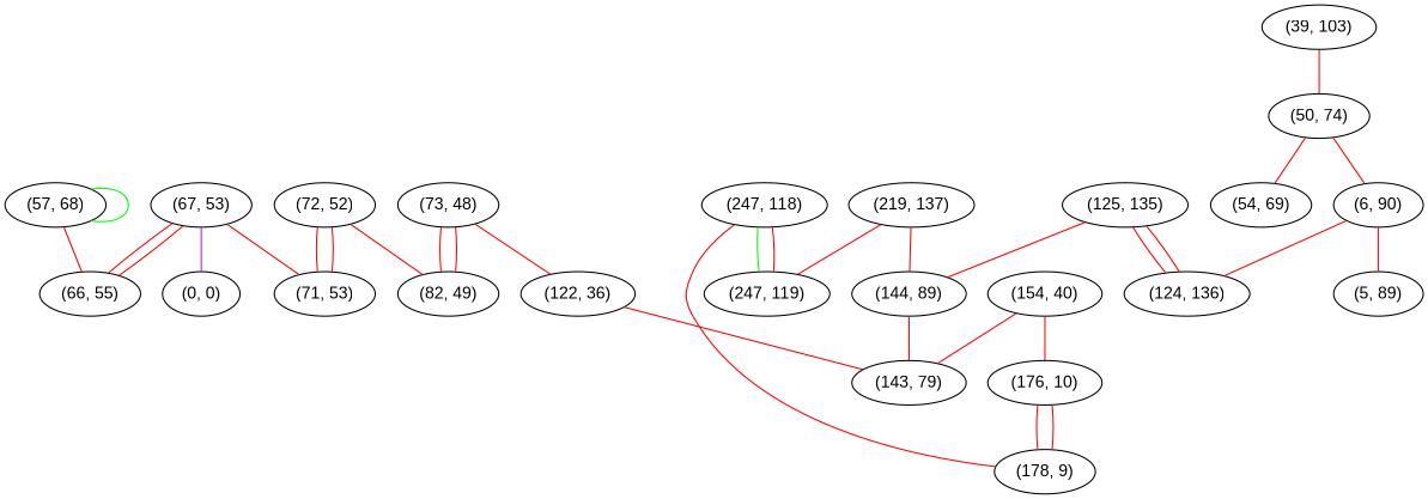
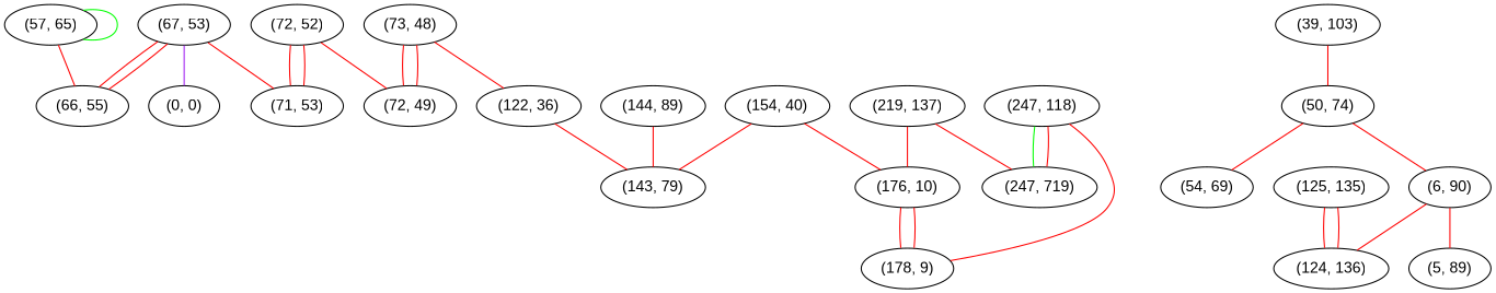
  graph {
    fontname="Liberation Sans"
    node [fontname="Liberation Sans"]
    edge [color=red fontname="Liberation Sans" weight=1]
-   "(57, 68)"
+   "(57, 68)" [label="(57, 65)"]
    "(66, 55)"
    "(247, 118)"
    "(178, 9)"
-   "(247, 119)"
+   "(247, 119)" [label="(247, 719)"]
    "(39, 103)"
    "(50, 74)"
    "(54, 69)"
    "(6, 90)"
    "(72, 52)"
-   "(72, 49)" [label="(82, 49)"]
+   "(72, 49)"
    "(71, 53)"
    "(154, 40)"
    "(176, 10)"
    "(143, 79)"
    "(219, 137)"
    "(144, 89)"
    "(125, 135)"
    "(124, 136)"
    "(67, 53)"
    "(0, 0)"
    "(73, 48)"
    "(122, 36)"
    "(5, 89)"
    "(57, 68)" -- "(57, 68)" [color=green weight=2]
    "(57, 68)" -- "(66, 55)"
    "(247, 118)" -- "(178, 9)"
    "(247, 118)" -- "(247, 119)" [color=green weight=2]
    "(247, 118)" -- "(247, 119)"
    "(39, 103)" -- "(50, 74)"
    "(50, 74)" -- "(54, 69)"
    "(50, 74)" -- "(6, 90)"
    "(6, 90)" -- "(124, 136)"
    "(6, 90)" -- "(5, 89)"
    "(72, 52)" -- "(72, 49)"
    "(72, 52)" -- "(71, 53)"
    "(72, 52)" -- "(71, 53)"
    "(154, 40)" -- "(176, 10)"
    "(154, 40)" -- "(143, 79)"
    "(176, 10)" -- "(178, 9)"
    "(176, 10)" -- "(178, 9)"
    "(219, 137)" -- "(247, 119)"
-   "(219, 137)" -- "(144, 89)"
+   "(219, 137)" -- "(176, 10)"
    "(144, 89)" -- "(143, 79)"
-   "(125, 135)" -- "(144, 89)"
    "(125, 135)" -- "(124, 136)"
    "(125, 135)" -- "(124, 136)"
    "(67, 53)" -- "(66, 55)"
    "(67, 53)" -- "(66, 55)"
    "(67, 53)" -- "(71, 53)"
    "(67, 53)" -- "(0, 0)" [color=purple weight=4]
    "(73, 48)" -- "(72, 49)"
    "(73, 48)" -- "(72, 49)"
    "(73, 48)" -- "(122, 36)"
    "(122, 36)" -- "(143, 79)"
  }
